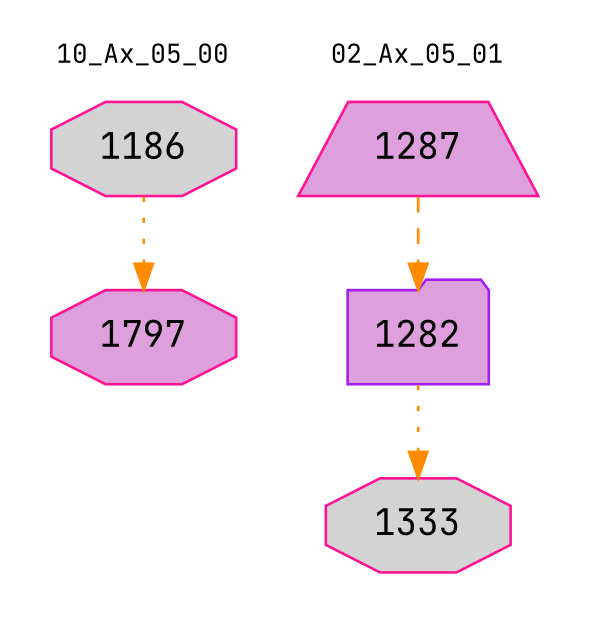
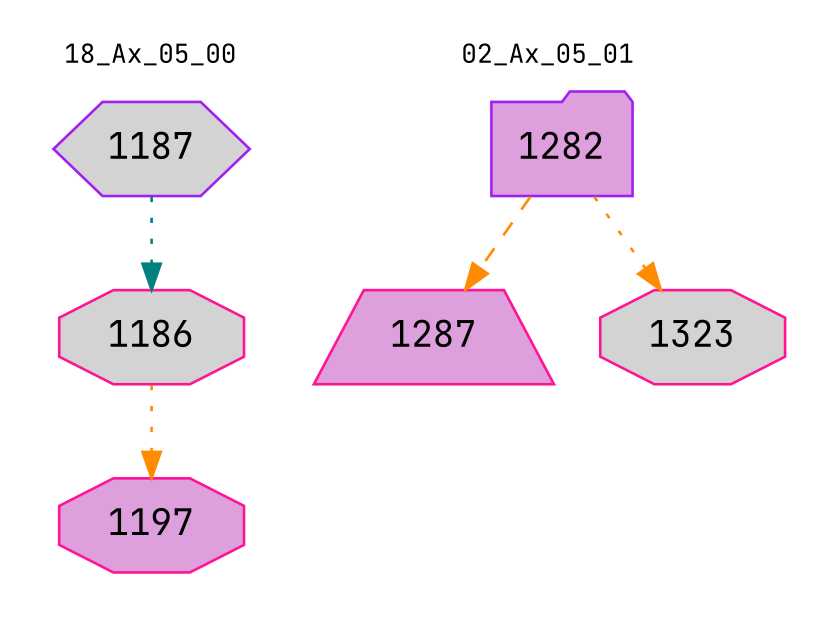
  digraph {
    fontname="JetBrains Mono"
    node [color=deeppink fillcolor=lightgrey fontname="JetBrains Mono" shape=octagon style=filled]
    edge [color=darkorange fontname="JetBrains Mono" style=dotted]
+   n1 [color=purple label=1187 shape=hexagon]
    n2 [label=1186]
-   n3 [fillcolor=plum label=1797]
+   n3 [fillcolor=plum label=1197]
    n4 [fillcolor=plum label=1287 shape=trapezium]
    n5 [color=purple fillcolor=plum label=1282 shape=folder]
-   n6 [label=1333]
+   n6 [label=1323]
    subgraph cluster_1 {
      color=white
      fontsize=10
-     label="10_Ax_05_00"
+     label="18_Ax_05_00"
+     n1
      n2
      n3
    }
    subgraph cluster_2 {
      color=white
      fontsize=10
      label="02_Ax_05_01"
      n4
      n5
      n6
    }
+   n1 -> n2 [color=teal]
    n2 -> n3
-   n4 -> n5 [style=dashed]
+   n5 -> n4 [style=dashed]
    n5 -> n6
  }
